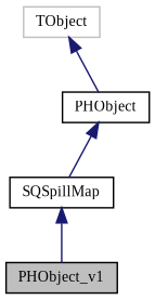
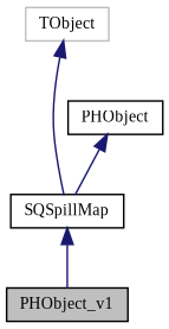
  digraph {
    fontname="Liberation Serif"
    node [color=black fontname="Liberation Serif" fontsize=10 shape=record]
    edge [color=midnightblue dir=back fontname="Liberation Serif" fontsize=10 labelfontname=FreeSans labelfontsize=10 style=solid]
    n1 [fillcolor=grey75 fontcolor=black height=0.2 label=PHObject_v1 style=filled width=0.4]
    n2 [height=0.2 label=SQSpillMap width=0.4]
    n3 [height=0.2 label=PHObject width=0.4]
    n4 [color=grey75 height=0.2 label=TObject width=0.4]
    n2 -> n1
    n3 -> n2
-   n4 -> n3
+   n4 -> n2
  }
